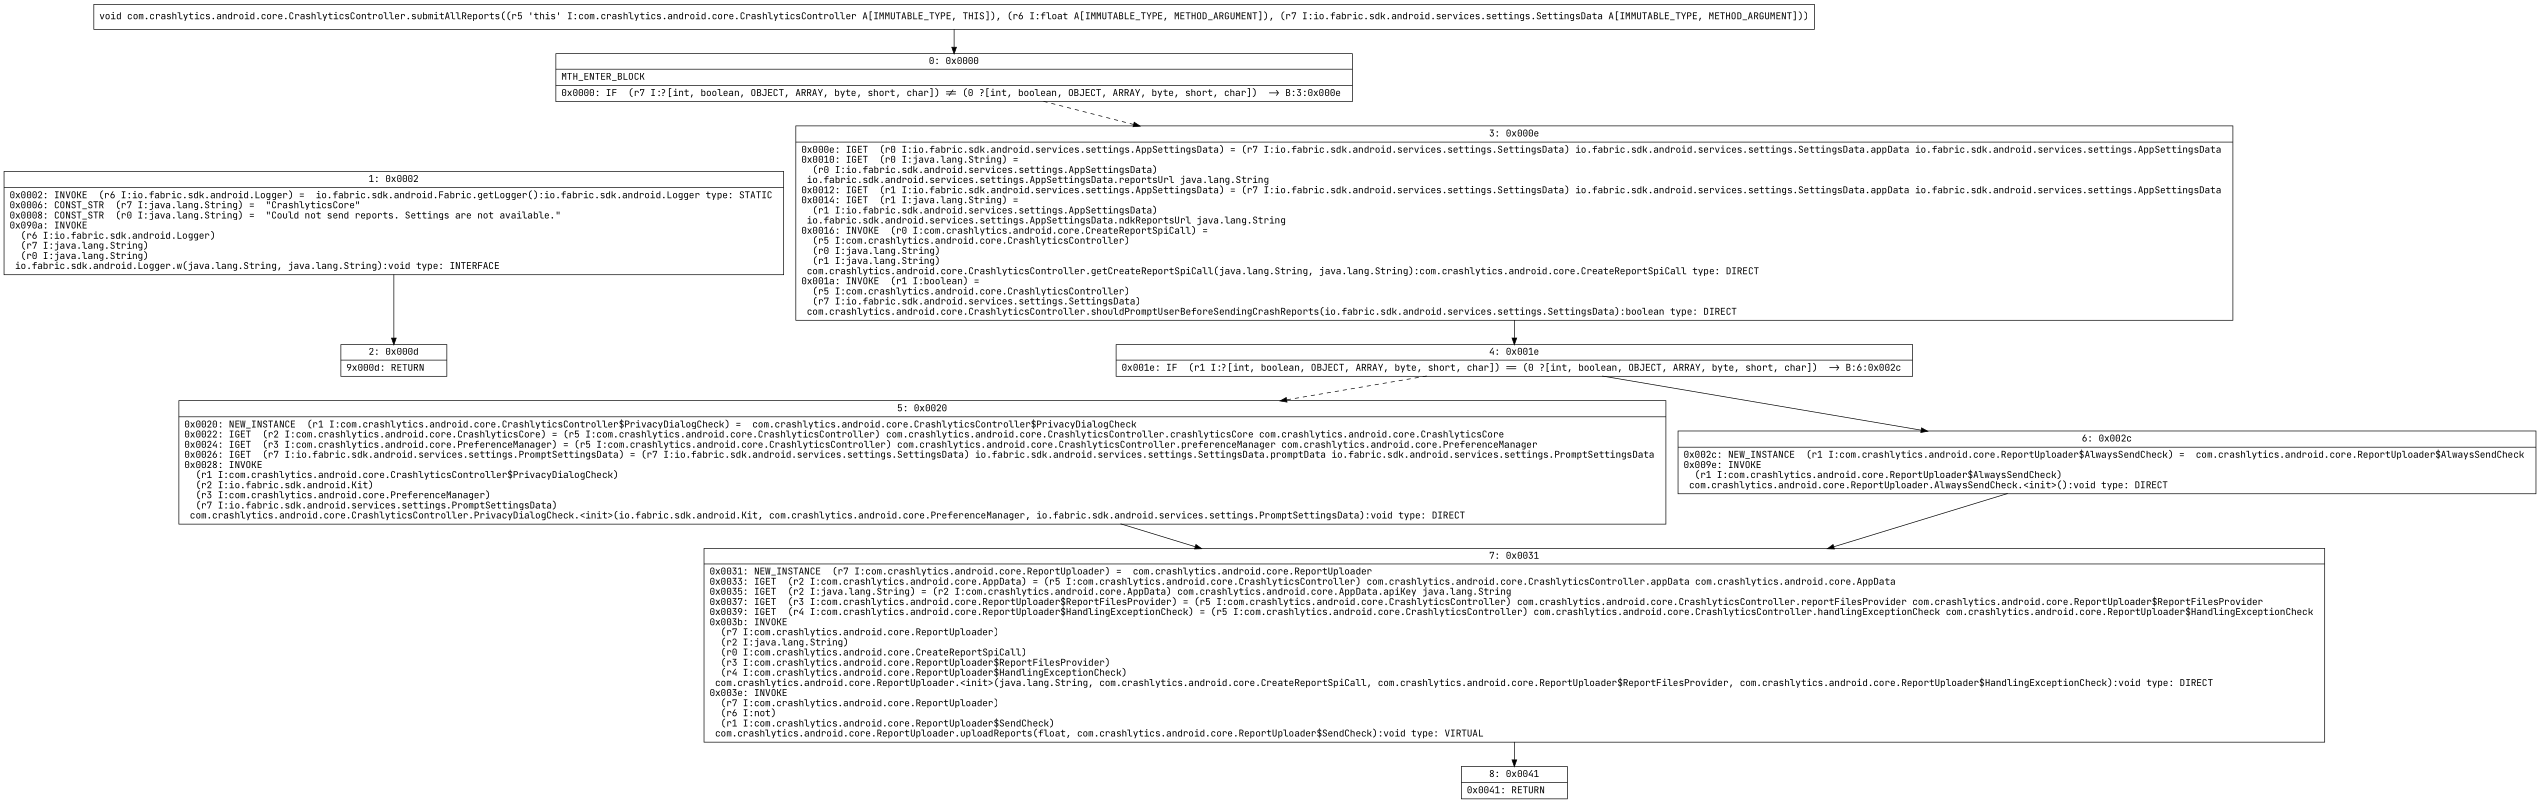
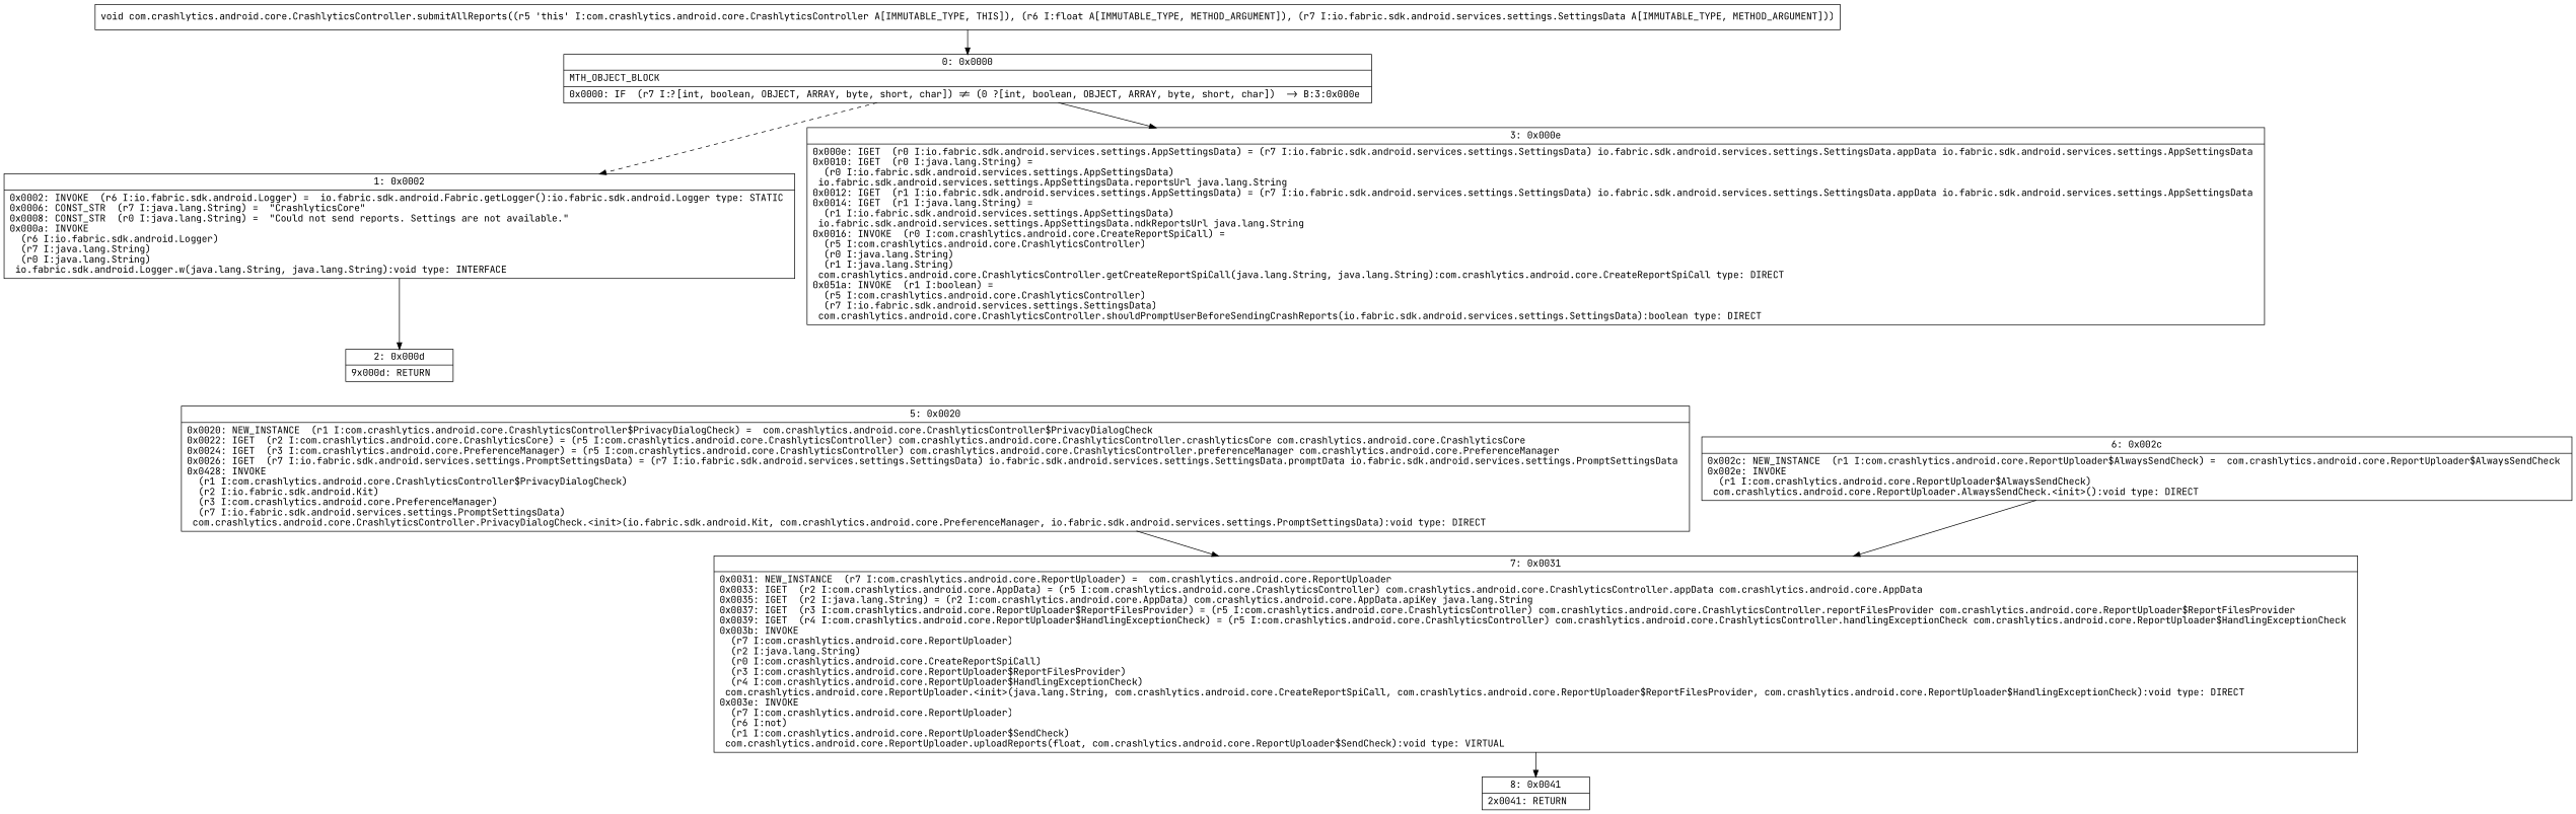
  digraph {
    fontname="JetBrains Mono"
    node [fontname="JetBrains Mono" shape=record]
    edge [fontname="JetBrains Mono"]
-   n1 [label="{0\:\ 0x0000|MTH_ENTER_BLOCK\l|0x0000: IF  (r7 I:?[int, boolean, OBJECT, ARRAY, byte, short, char]) != (0 ?[int, boolean, OBJECT, ARRAY, byte, short, char])  \-\> B:3:0x000e \l}"]
-   n2 [label="{1\:\ 0x0002|0x0002: INVOKE  (r6 I:io.fabric.sdk.android.Logger) =  io.fabric.sdk.android.Fabric.getLogger():io.fabric.sdk.android.Logger type: STATIC \l0x0006: CONST_STR  (r7 I:java.lang.String) =  \"CrashlyticsCore\" \l0x0008: CONST_STR  (r0 I:java.lang.String) =  \"Could not send reports. Settings are not available.\" \l0x090a: INVOKE  \l  (r6 I:io.fabric.sdk.android.Logger)\l  (r7 I:java.lang.String)\l  (r0 I:java.lang.String)\l io.fabric.sdk.android.Logger.w(java.lang.String, java.lang.String):void type: INTERFACE \l}"]
-   n3 [label="{3\:\ 0x000e|0x000e: IGET  (r0 I:io.fabric.sdk.android.services.settings.AppSettingsData) = (r7 I:io.fabric.sdk.android.services.settings.SettingsData) io.fabric.sdk.android.services.settings.SettingsData.appData io.fabric.sdk.android.services.settings.AppSettingsData \l0x0010: IGET  (r0 I:java.lang.String) = \l  (r0 I:io.fabric.sdk.android.services.settings.AppSettingsData)\l io.fabric.sdk.android.services.settings.AppSettingsData.reportsUrl java.lang.String \l0x0012: IGET  (r1 I:io.fabric.sdk.android.services.settings.AppSettingsData) = (r7 I:io.fabric.sdk.android.services.settings.SettingsData) io.fabric.sdk.android.services.settings.SettingsData.appData io.fabric.sdk.android.services.settings.AppSettingsData \l0x0014: IGET  (r1 I:java.lang.String) = \l  (r1 I:io.fabric.sdk.android.services.settings.AppSettingsData)\l io.fabric.sdk.android.services.settings.AppSettingsData.ndkReportsUrl java.lang.String \l0x0016: INVOKE  (r0 I:com.crashlytics.android.core.CreateReportSpiCall) = \l  (r5 I:com.crashlytics.android.core.CrashlyticsController)\l  (r0 I:java.lang.String)\l  (r1 I:java.lang.String)\l com.crashlytics.android.core.CrashlyticsController.getCreateReportSpiCall(java.lang.String, java.lang.String):com.crashlytics.android.core.CreateReportSpiCall type: DIRECT \l0x001a: INVOKE  (r1 I:boolean) = \l  (r5 I:com.crashlytics.android.core.CrashlyticsController)\l  (r7 I:io.fabric.sdk.android.services.settings.SettingsData)\l com.crashlytics.android.core.CrashlyticsController.shouldPromptUserBeforeSendingCrashReports(io.fabric.sdk.android.services.settings.SettingsData):boolean type: DIRECT \l}"]
+   n1 [label="{0\:\ 0x0000|MTH_OBJECT_BLOCK\l|0x0000: IF  (r7 I:?[int, boolean, OBJECT, ARRAY, byte, short, char]) != (0 ?[int, boolean, OBJECT, ARRAY, byte, short, char])  \-\> B:3:0x000e \l}"]
+   n2 [label="{1\:\ 0x0002|0x0002: INVOKE  (r6 I:io.fabric.sdk.android.Logger) =  io.fabric.sdk.android.Fabric.getLogger():io.fabric.sdk.android.Logger type: STATIC \l0x0006: CONST_STR  (r7 I:java.lang.String) =  \"CrashlyticsCore\" \l0x0008: CONST_STR  (r0 I:java.lang.String) =  \"Could not send reports. Settings are not available.\" \l0x000a: INVOKE  \l  (r6 I:io.fabric.sdk.android.Logger)\l  (r7 I:java.lang.String)\l  (r0 I:java.lang.String)\l io.fabric.sdk.android.Logger.w(java.lang.String, java.lang.String):void type: INTERFACE \l}"]
+   n3 [label="{3\:\ 0x000e|0x000e: IGET  (r0 I:io.fabric.sdk.android.services.settings.AppSettingsData) = (r7 I:io.fabric.sdk.android.services.settings.SettingsData) io.fabric.sdk.android.services.settings.SettingsData.appData io.fabric.sdk.android.services.settings.AppSettingsData \l0x0010: IGET  (r0 I:java.lang.String) = \l  (r0 I:io.fabric.sdk.android.services.settings.AppSettingsData)\l io.fabric.sdk.android.services.settings.AppSettingsData.reportsUrl java.lang.String \l0x0012: IGET  (r1 I:io.fabric.sdk.android.services.settings.AppSettingsData) = (r7 I:io.fabric.sdk.android.services.settings.SettingsData) io.fabric.sdk.android.services.settings.SettingsData.appData io.fabric.sdk.android.services.settings.AppSettingsData \l0x0014: IGET  (r1 I:java.lang.String) = \l  (r1 I:io.fabric.sdk.android.services.settings.AppSettingsData)\l io.fabric.sdk.android.services.settings.AppSettingsData.ndkReportsUrl java.lang.String \l0x0016: INVOKE  (r0 I:com.crashlytics.android.core.CreateReportSpiCall) = \l  (r5 I:com.crashlytics.android.core.CrashlyticsController)\l  (r0 I:java.lang.String)\l  (r1 I:java.lang.String)\l com.crashlytics.android.core.CrashlyticsController.getCreateReportSpiCall(java.lang.String, java.lang.String):com.crashlytics.android.core.CreateReportSpiCall type: DIRECT \l0x051a: INVOKE  (r1 I:boolean) = \l  (r5 I:com.crashlytics.android.core.CrashlyticsController)\l  (r7 I:io.fabric.sdk.android.services.settings.SettingsData)\l com.crashlytics.android.core.CrashlyticsController.shouldPromptUserBeforeSendingCrashReports(io.fabric.sdk.android.services.settings.SettingsData):boolean type: DIRECT \l}"]
    n4 [label="{2\:\ 0x000d|9x000d: RETURN   \l}"]
-   n5 [label="{4\:\ 0x001e|0x001e: IF  (r1 I:?[int, boolean, OBJECT, ARRAY, byte, short, char]) == (0 ?[int, boolean, OBJECT, ARRAY, byte, short, char])  \-\> B:6:0x002c \l}"]
-   n6 [label="{5\:\ 0x0020|0x0020: NEW_INSTANCE  (r1 I:com.crashlytics.android.core.CrashlyticsController$PrivacyDialogCheck) =  com.crashlytics.android.core.CrashlyticsController$PrivacyDialogCheck \l0x0022: IGET  (r2 I:com.crashlytics.android.core.CrashlyticsCore) = (r5 I:com.crashlytics.android.core.CrashlyticsController) com.crashlytics.android.core.CrashlyticsController.crashlyticsCore com.crashlytics.android.core.CrashlyticsCore \l0x0024: IGET  (r3 I:com.crashlytics.android.core.PreferenceManager) = (r5 I:com.crashlytics.android.core.CrashlyticsController) com.crashlytics.android.core.CrashlyticsController.preferenceManager com.crashlytics.android.core.PreferenceManager \l0x0026: IGET  (r7 I:io.fabric.sdk.android.services.settings.PromptSettingsData) = (r7 I:io.fabric.sdk.android.services.settings.SettingsData) io.fabric.sdk.android.services.settings.SettingsData.promptData io.fabric.sdk.android.services.settings.PromptSettingsData \l0x0028: INVOKE  \l  (r1 I:com.crashlytics.android.core.CrashlyticsController$PrivacyDialogCheck)\l  (r2 I:io.fabric.sdk.android.Kit)\l  (r3 I:com.crashlytics.android.core.PreferenceManager)\l  (r7 I:io.fabric.sdk.android.services.settings.PromptSettingsData)\l com.crashlytics.android.core.CrashlyticsController.PrivacyDialogCheck.\<init\>(io.fabric.sdk.android.Kit, com.crashlytics.android.core.PreferenceManager, io.fabric.sdk.android.services.settings.PromptSettingsData):void type: DIRECT \l}"]
-   n7 [label="{6\:\ 0x002c|0x002c: NEW_INSTANCE  (r1 I:com.crashlytics.android.core.ReportUploader$AlwaysSendCheck) =  com.crashlytics.android.core.ReportUploader$AlwaysSendCheck \l0x009e: INVOKE  \l  (r1 I:com.crashlytics.android.core.ReportUploader$AlwaysSendCheck)\l com.crashlytics.android.core.ReportUploader.AlwaysSendCheck.\<init\>():void type: DIRECT \l}"]
+   n6 [label="{5\:\ 0x0020|0x0020: NEW_INSTANCE  (r1 I:com.crashlytics.android.core.CrashlyticsController$PrivacyDialogCheck) =  com.crashlytics.android.core.CrashlyticsController$PrivacyDialogCheck \l0x0022: IGET  (r2 I:com.crashlytics.android.core.CrashlyticsCore) = (r5 I:com.crashlytics.android.core.CrashlyticsController) com.crashlytics.android.core.CrashlyticsController.crashlyticsCore com.crashlytics.android.core.CrashlyticsCore \l0x0024: IGET  (r3 I:com.crashlytics.android.core.PreferenceManager) = (r5 I:com.crashlytics.android.core.CrashlyticsController) com.crashlytics.android.core.CrashlyticsController.preferenceManager com.crashlytics.android.core.PreferenceManager \l0x0026: IGET  (r7 I:io.fabric.sdk.android.services.settings.PromptSettingsData) = (r7 I:io.fabric.sdk.android.services.settings.SettingsData) io.fabric.sdk.android.services.settings.SettingsData.promptData io.fabric.sdk.android.services.settings.PromptSettingsData \l0x0428: INVOKE  \l  (r1 I:com.crashlytics.android.core.CrashlyticsController$PrivacyDialogCheck)\l  (r2 I:io.fabric.sdk.android.Kit)\l  (r3 I:com.crashlytics.android.core.PreferenceManager)\l  (r7 I:io.fabric.sdk.android.services.settings.PromptSettingsData)\l com.crashlytics.android.core.CrashlyticsController.PrivacyDialogCheck.\<init\>(io.fabric.sdk.android.Kit, com.crashlytics.android.core.PreferenceManager, io.fabric.sdk.android.services.settings.PromptSettingsData):void type: DIRECT \l}"]
+   n7 [label="{6\:\ 0x002c|0x002c: NEW_INSTANCE  (r1 I:com.crashlytics.android.core.ReportUploader$AlwaysSendCheck) =  com.crashlytics.android.core.ReportUploader$AlwaysSendCheck \l0x002e: INVOKE  \l  (r1 I:com.crashlytics.android.core.ReportUploader$AlwaysSendCheck)\l com.crashlytics.android.core.ReportUploader.AlwaysSendCheck.\<init\>():void type: DIRECT \l}"]
    n8 [label="{7\:\ 0x0031|0x0031: NEW_INSTANCE  (r7 I:com.crashlytics.android.core.ReportUploader) =  com.crashlytics.android.core.ReportUploader \l0x0033: IGET  (r2 I:com.crashlytics.android.core.AppData) = (r5 I:com.crashlytics.android.core.CrashlyticsController) com.crashlytics.android.core.CrashlyticsController.appData com.crashlytics.android.core.AppData \l0x0035: IGET  (r2 I:java.lang.String) = (r2 I:com.crashlytics.android.core.AppData) com.crashlytics.android.core.AppData.apiKey java.lang.String \l0x0037: IGET  (r3 I:com.crashlytics.android.core.ReportUploader$ReportFilesProvider) = (r5 I:com.crashlytics.android.core.CrashlyticsController) com.crashlytics.android.core.CrashlyticsController.reportFilesProvider com.crashlytics.android.core.ReportUploader$ReportFilesProvider \l0x0039: IGET  (r4 I:com.crashlytics.android.core.ReportUploader$HandlingExceptionCheck) = (r5 I:com.crashlytics.android.core.CrashlyticsController) com.crashlytics.android.core.CrashlyticsController.handlingExceptionCheck com.crashlytics.android.core.ReportUploader$HandlingExceptionCheck \l0x003b: INVOKE  \l  (r7 I:com.crashlytics.android.core.ReportUploader)\l  (r2 I:java.lang.String)\l  (r0 I:com.crashlytics.android.core.CreateReportSpiCall)\l  (r3 I:com.crashlytics.android.core.ReportUploader$ReportFilesProvider)\l  (r4 I:com.crashlytics.android.core.ReportUploader$HandlingExceptionCheck)\l com.crashlytics.android.core.ReportUploader.\<init\>(java.lang.String, com.crashlytics.android.core.CreateReportSpiCall, com.crashlytics.android.core.ReportUploader$ReportFilesProvider, com.crashlytics.android.core.ReportUploader$HandlingExceptionCheck):void type: DIRECT \l0x003e: INVOKE  \l  (r7 I:com.crashlytics.android.core.ReportUploader)\l  (r6 I:not)\l  (r1 I:com.crashlytics.android.core.ReportUploader$SendCheck)\l com.crashlytics.android.core.ReportUploader.uploadReports(float, com.crashlytics.android.core.ReportUploader$SendCheck):void type: VIRTUAL \l}"]
-   n9 [label="{8\:\ 0x0041|0x0041: RETURN   \l}"]
+   n9 [label="{8\:\ 0x0041|2x0041: RETURN   \l}"]
    n10 [label="{void com.crashlytics.android.core.CrashlyticsController.submitAllReports((r5 'this' I:com.crashlytics.android.core.CrashlyticsController A[IMMUTABLE_TYPE, THIS]), (r6 I:float A[IMMUTABLE_TYPE, METHOD_ARGUMENT]), (r7 I:io.fabric.sdk.android.services.settings.SettingsData A[IMMUTABLE_TYPE, METHOD_ARGUMENT])) }"]
-   n1 -> n3 [style=dashed]
+   n1 -> n2 [style=dashed]
+   n1 -> n3
    n2 -> n4
-   n3 -> n5
-   n5 -> n6 [style=dashed]
-   n5 -> n7
    n6 -> n8
    n7 -> n8
    n8 -> n9
    n10 -> n1
  }
